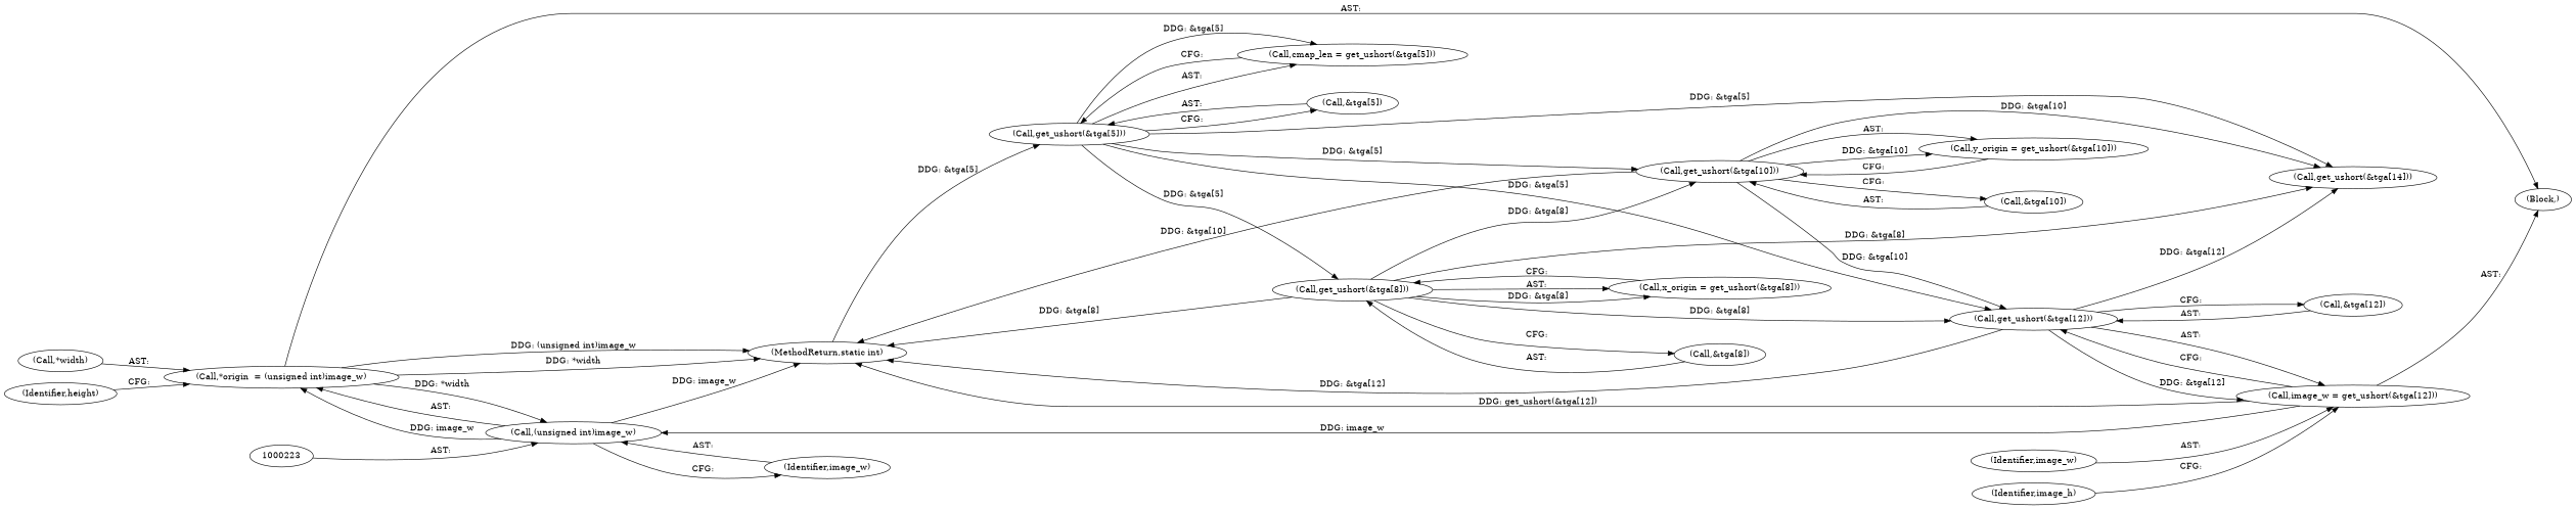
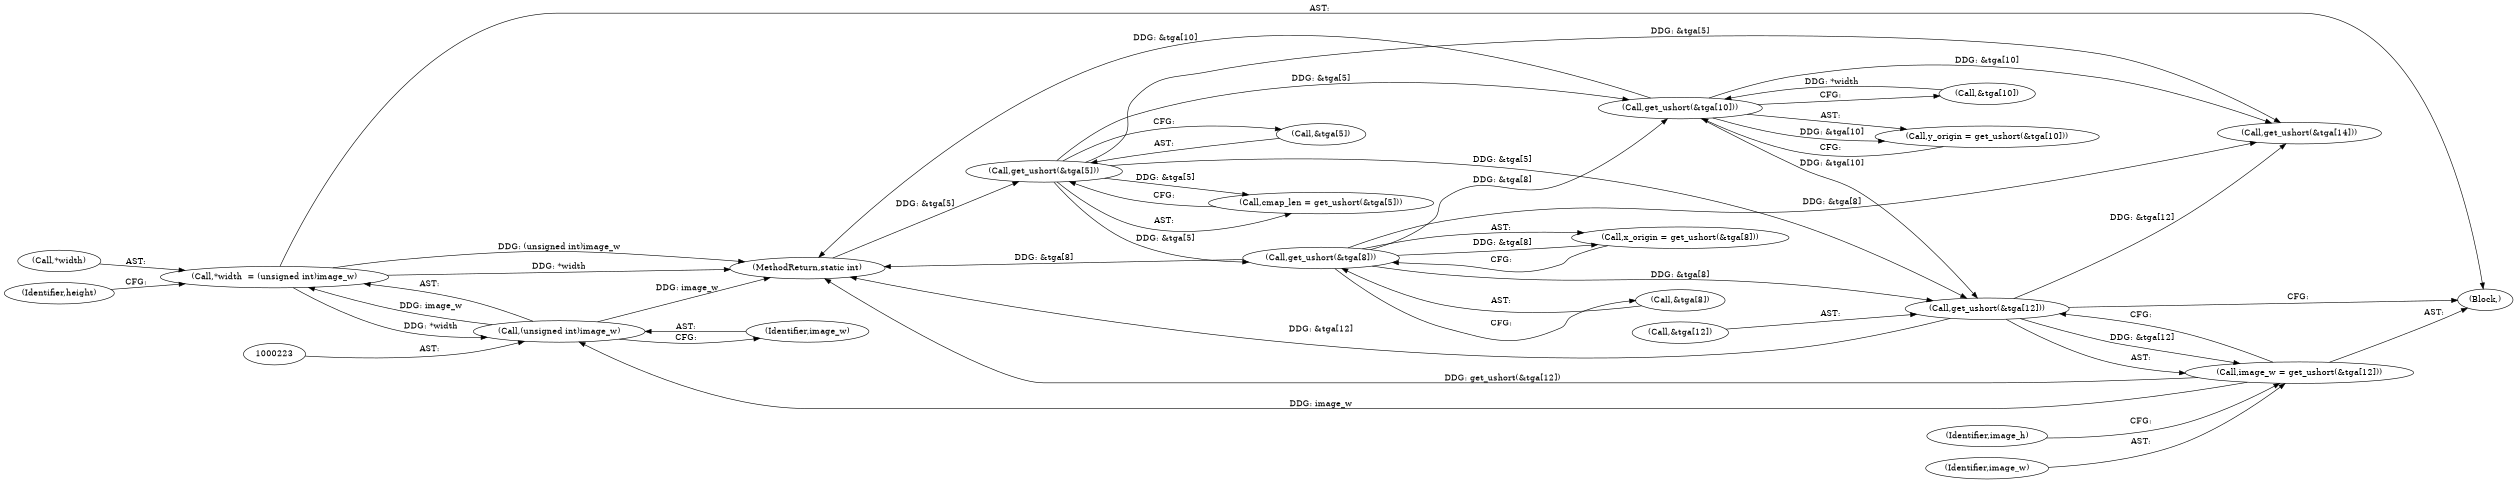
  digraph {
    rankdir=LR
-   n1 [label="(Call,*origin  = (unsigned int)image_w)"]
+   n1 [label="(Call,*width  = (unsigned int)image_w)"]
    n2 [label="(Call,(unsigned int)image_w)"]
    n3 [label="(Block,)"]
    n4 [label="(MethodReturn,static int)"]
    n5 [label="(Identifier,image_w)"]
    n6 [label="(Call,get_ushort(&tga[5]))"]
    n7 [label="(Call,image_w = get_ushort(&tga[12]))"]
    n8 [label="(Call,get_ushort(&tga[12]))"]
    n9 [label="(Call,get_ushort(&tga[14]))"]
    n10 [label="(Call,&tga[12])"]
    n11 [label="(Call,get_ushort(&tga[8]))"]
    n12 [label="(Call,get_ushort(&tga[10]))"]
    n13 [label="(Call,&tga[8])"]
    n14 [label="(Call,x_origin = get_ushort(&tga[8]))"]
    n15 [label="(Call,&tga[10])"]
    n16 [label="(Call,y_origin = get_ushort(&tga[10]))"]
    n17 [label="(Call,cmap_len = get_ushort(&tga[5]))"]
    n18 [label="(Call,&tga[5])"]
    n19 [label="(Call,*width)"]
    n20 [label="(Identifier,height)"]
    n21 [label="(Identifier,image_h)"]
    n22 [label="(Identifier,image_w)"]
    1000223
    n1 -> n2 [label="DDG: *width"]
    n1 -> n3 [label="AST: "]
    n1 -> n4 [label="DDG: (unsigned int)image_w"]
    n1 -> n4 [label="DDG: *width"]
    n2 -> n1 [label="AST: "]
    n2 -> n1 [label="DDG: image_w"]
    n2 -> n4 [label="DDG: image_w"]
    n2 -> n5 [label="CFG: "]
    n4 -> n6 [label="DDG: &tga[5]"]
    n5 -> n2 [label="AST: "]
    n6 -> n8 [label="DDG: &tga[5]"]
    n6 -> n9 [label="DDG: &tga[5]"]
    n6 -> n11 [label="DDG: &tga[5]"]
    n6 -> n12 [label="DDG: &tga[5]"]
    n6 -> n17 [label="AST: "]
    n6 -> n17 [label="DDG: &tga[5]"]
    n6 -> n18 [label="CFG: "]
    n7 -> n2 [label="DDG: image_w"]
    n7 -> n3 [label="AST: "]
    n7 -> n4 [label="DDG: get_ushort(&tga[12])"]
    n7 -> n8 [label="CFG: "]
    n8 -> n4 [label="DDG: &tga[12]"]
    n8 -> n7 [label="AST: "]
    n8 -> n7 [label="DDG: &tga[12]"]
    n8 -> n9 [label="DDG: &tga[12]"]
-   n8 -> n10 [label="CFG: "]
+   n8 -> n3 [label="CFG: "]
    n10 -> n8 [label="AST: "]
    n11 -> n4 [label="DDG: &tga[8]"]
    n11 -> n8 [label="DDG: &tga[8]"]
    n11 -> n9 [label="DDG: &tga[8]"]
    n11 -> n12 [label="DDG: &tga[8]"]
    n11 -> n13 [label="CFG: "]
    n11 -> n14 [label="AST: "]
    n11 -> n14 [label="DDG: &tga[8]"]
    n12 -> n4 [label="DDG: &tga[10]"]
    n12 -> n8 [label="DDG: &tga[10]"]
    n12 -> n9 [label="DDG: &tga[10]"]
    n12 -> n15 [label="CFG: "]
    n12 -> n16 [label="AST: "]
    n12 -> n16 [label="DDG: &tga[10]"]
    n13 -> n11 [label="AST: "]
    n14 -> n11 [label="CFG: "]
-   n15 -> n12 [label="AST: "]
+   n15 -> n12 [label="DDG: *width"]
    n16 -> n12 [label="CFG: "]
    n17 -> n6 [label="CFG: "]
    n18 -> n6 [label="AST: "]
    n19 -> n1 [label="AST: "]
    n20 -> n1 [label="CFG: "]
    n21 -> n7 [label="CFG: "]
    n22 -> n7 [label="AST: "]
    1000223 -> n2 [label="AST: "]
  }
